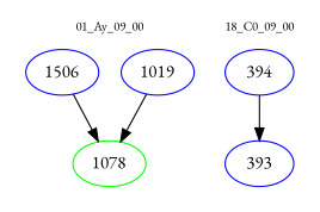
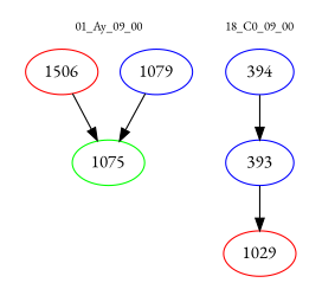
  digraph {
    fontname="EB Garamond"
    node [color=blue fontname="EB Garamond"]
    edge [color=black fontname="EB Garamond"]
-   n1 [label=1019]
-   n2 [color=green label=1078]
-   n3 [label=1506]
+   n1 [label=1079]
+   n2 [color=green label=1075]
+   n3 [color=red label=1506]
    n4 [label=394]
    n5 [label=393]
+   n6 [color=red label=1029]
    subgraph cluster_1 {
      color=white
      fontsize=10
      label="01_Ay_09_00"
      n1
      n2
      n3
    }
    subgraph cluster_2 {
      color=white
      fontsize=10
      label="18_C0_09_00"
      n4
      n5
+     n6
    }
    n1 -> n2
    n3 -> n2
    n4 -> n5
+   n5 -> n6
  }
